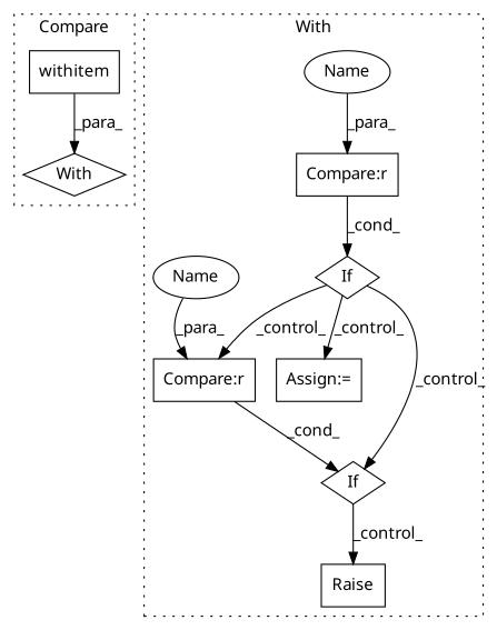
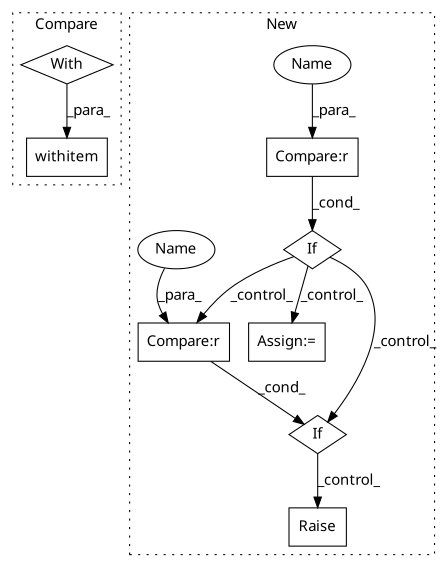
  digraph {
    fontname="Noto Sans"
    node [a=96 fontname="Noto Sans" l=3 s=7335 shape=box]
    edge [fontname="Noto Sans"]
    n1 [a=49 l=2 label=withitem s=6203]
    n2 [a=39 l="5,330" label=With s="6198,6205" shape=diamond]
    n3 [a=91 l=6 label=Raise s=7405]
    n4 [label=If s=7180 shape=diamond]
    n5 [a=40 l=19 label="Compare:r" s=7183]
    n6 [l=0 label=If shape=diamond]
    n7 [a=40 l=19 label="Compare:r"]
    n8 [a=68 label="Assign:=" s=7292]
    n9 [a=87 l=9 label=Name s=7183 shape=ellipse]
    n10 [a=87 l=9 label=Name shape=ellipse]
    subgraph cluster_1 {
      label=Compare
      style=dotted
      n1
      n2
    }
    subgraph cluster_2 {
-     label=With
+     label=New
      style=dotted
      n3
      n4
      n5
      n6
      n7
      n8
      n9
      n10
    }
-   n1 -> n2 [label=_para_]
+   n2 -> n1 [label=_para_]
    n4 -> n6 [label=_control_]
    n4 -> n7 [label=_control_]
    n4 -> n8 [label=_control_]
    n5 -> n4 [label=_cond_]
    n6 -> n3 [label=_control_]
    n7 -> n6 [label=_cond_]
    n9 -> n5 [label=_para_]
    n10 -> n7 [label=_para_]
  }
